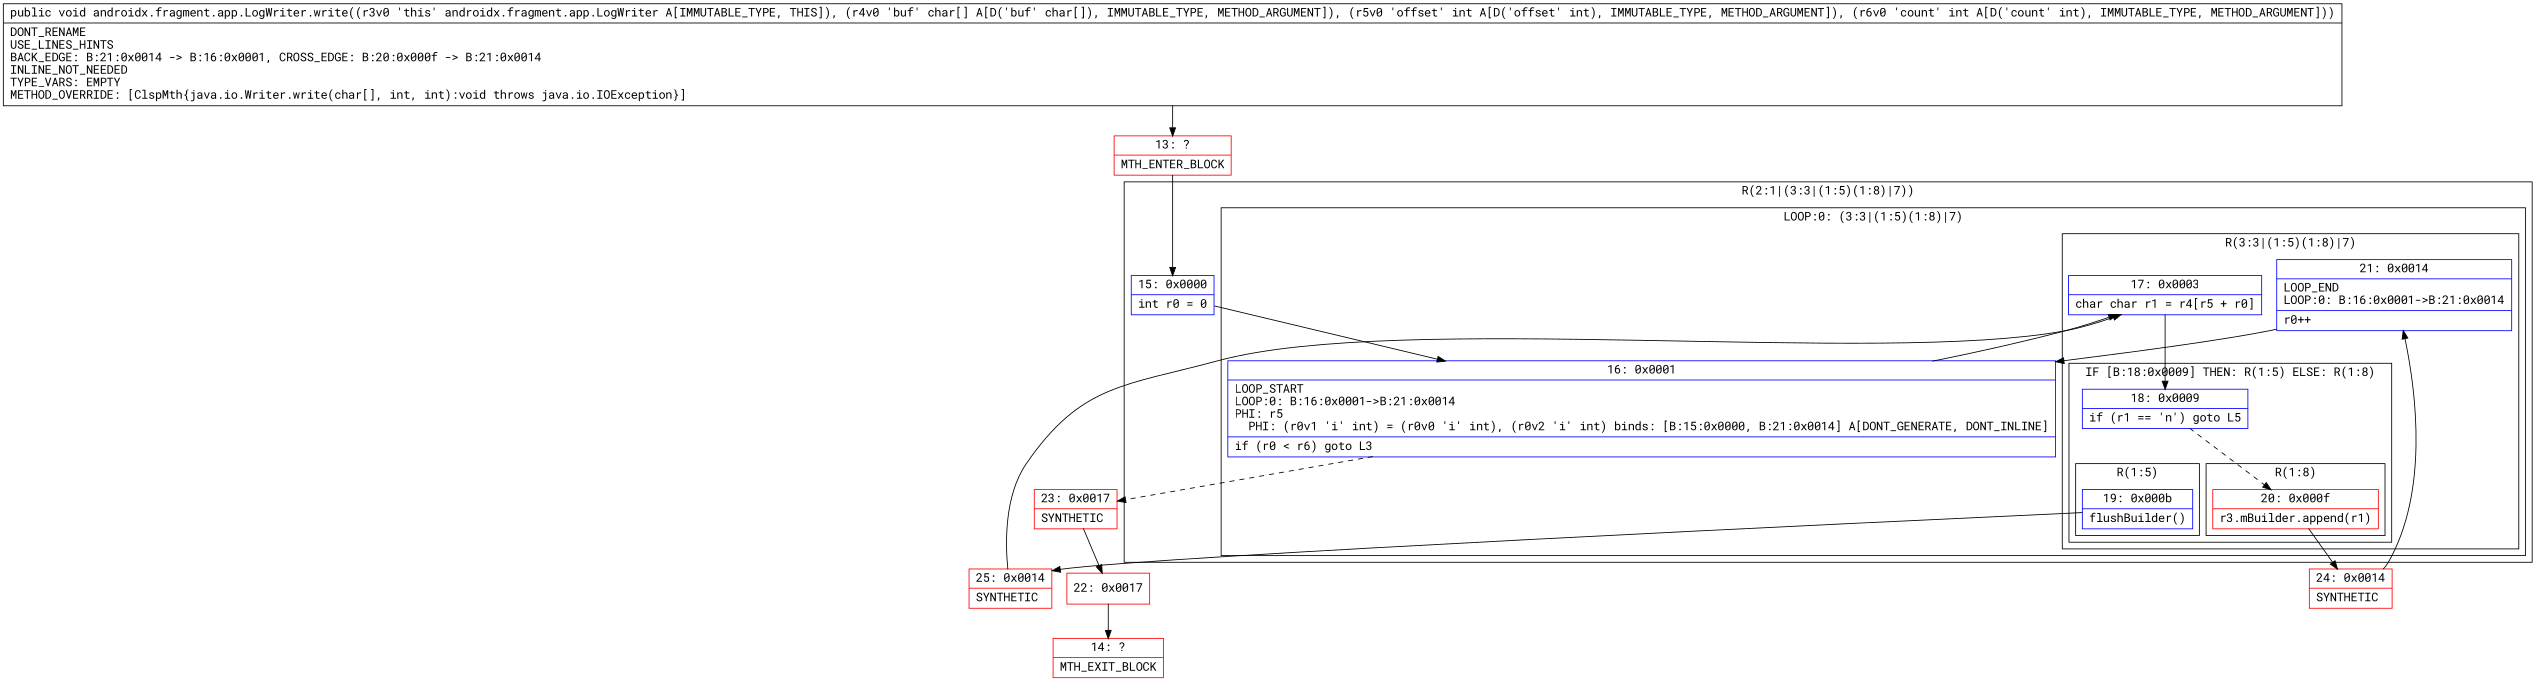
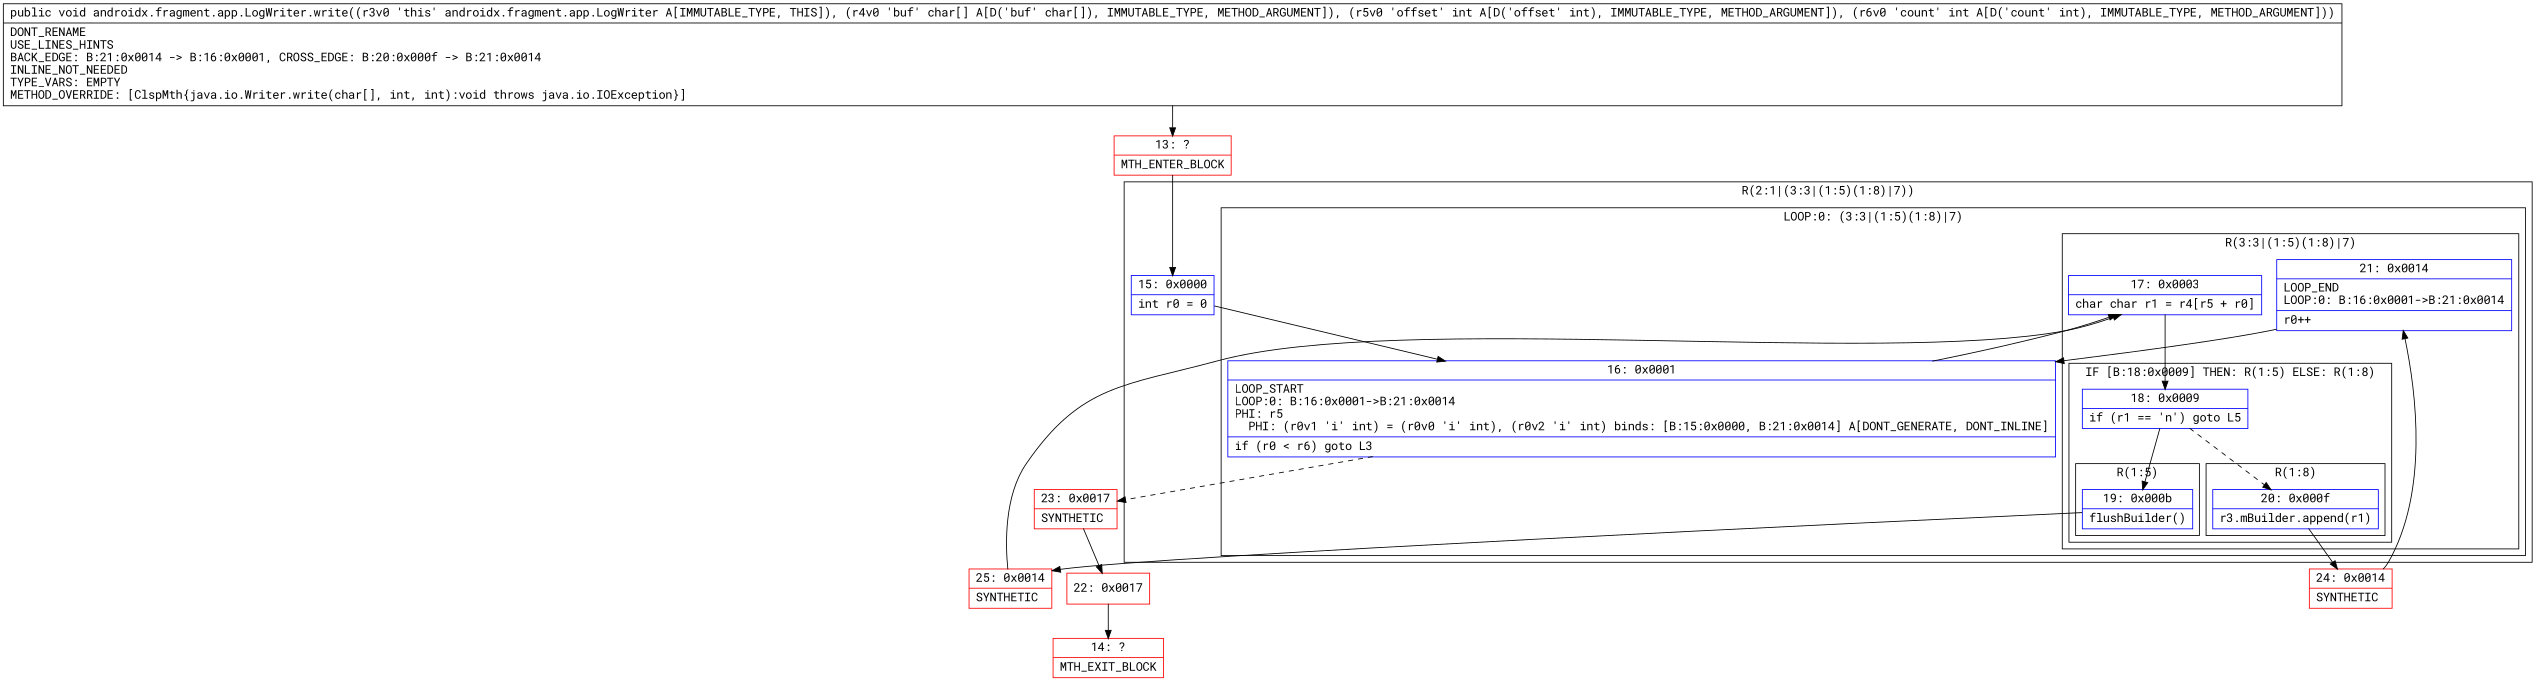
  digraph {
    fontname="Roboto Mono"
    node [color=blue fontname="Roboto Mono" shape=record]
    edge [fontname="Roboto Mono"]
    n1 [label="{19\:\ 0x000b|flushBuilder()\l}"]
-   n2 [color=red label="{20\:\ 0x000f|r3.mBuilder.append(r1)\l}"]
+   n2 [label="{20\:\ 0x000f|r3.mBuilder.append(r1)\l}"]
    n3 [label="{18\:\ 0x0009|if (r1 == 'n') goto L5\l}"]
    n4 [label="{17\:\ 0x0003|char char r1 = r4[r5 + r0]\l}"]
    n5 [label="{21\:\ 0x0014|LOOP_END\lLOOP:0: B:16:0x0001\-\>B:21:0x0014\l|r0++\l}"]
    n6 [label="{16\:\ 0x0001|LOOP_START\lLOOP:0: B:16:0x0001\-\>B:21:0x0014\lPHI: r5 \l  PHI: (r0v1 'i' int) = (r0v0 'i' int), (r0v2 'i' int) binds: [B:15:0x0000, B:21:0x0014] A[DONT_GENERATE, DONT_INLINE]\l|if (r0 \< r6) goto L3\l}"]
    n7 [label="{15\:\ 0x0000|int r0 = 0\l}"]
    n8 [color=red label="{25\:\ 0x0014|SYNTHETIC\l}"]
    n9 [color=red label="{24\:\ 0x0014|SYNTHETIC\l}"]
    n10 [color=red label="{23\:\ 0x0017|SYNTHETIC\l}"]
    n11 [color=red label="{22\:\ 0x0017}"]
    n12 [color=red label="{13\:\ ?|MTH_ENTER_BLOCK\l}"]
    n13 [color=red label="{14\:\ ?|MTH_EXIT_BLOCK\l}"]
    n14 [label="{public void androidx.fragment.app.LogWriter.write((r3v0 'this' androidx.fragment.app.LogWriter A[IMMUTABLE_TYPE, THIS]), (r4v0 'buf' char[] A[D('buf' char[]), IMMUTABLE_TYPE, METHOD_ARGUMENT]), (r5v0 'offset' int A[D('offset' int), IMMUTABLE_TYPE, METHOD_ARGUMENT]), (r6v0 'count' int A[D('count' int), IMMUTABLE_TYPE, METHOD_ARGUMENT]))  | DONT_RENAME\lUSE_LINES_HINTS\lBACK_EDGE: B:21:0x0014 \-\> B:16:0x0001, CROSS_EDGE: B:20:0x000f \-\> B:21:0x0014\lINLINE_NOT_NEEDED\lTYPE_VARS: EMPTY\lMETHOD_OVERRIDE: [ClspMth\{java.io.Writer.write(char[], int, int):void throws java.io.IOException\}]\l}" color=""]
    subgraph cluster_1 {
      label="R(2:1|(3:3|(1:5)(1:8)|7))"
      n7
      subgraph cluster_2 {
        label="LOOP:0: (3:3|(1:5)(1:8)|7)"
        n6
        subgraph cluster_3 {
          label="R(3:3|(1:5)(1:8)|7)"
          n4
          n5
          subgraph cluster_4 {
            label="IF [B:18:0x0009] THEN: R(1:5) ELSE: R(1:8)"
            n3
            subgraph cluster_5 {
              label="R(1:5)"
              n1
            }
            subgraph cluster_6 {
              label="R(1:8)"
              n2
            }
          }
        }
      }
    }
    n1 -> n8
    n2 -> n9
+   n3 -> n1
    n3 -> n2 [style=dashed]
    n4 -> n3
    n5 -> n6
    n6 -> n4
    n6 -> n10 [style=dashed]
    n7 -> n6
    n8 -> n4
    n9 -> n5
    n10 -> n11
    n11 -> n13
    n12 -> n7
    n14 -> n12
  }
